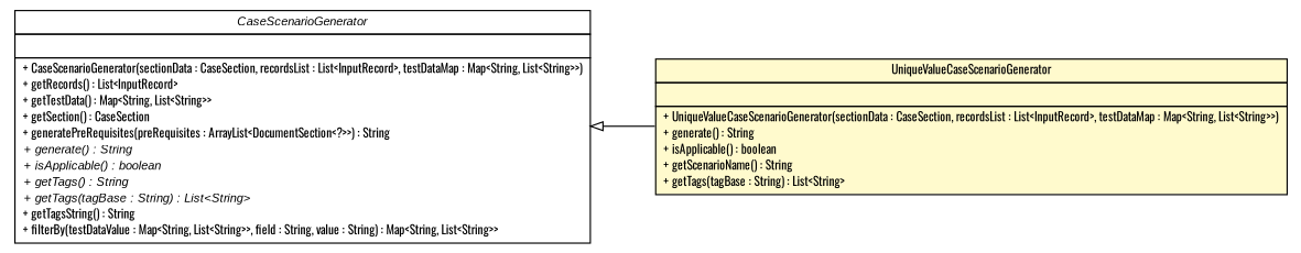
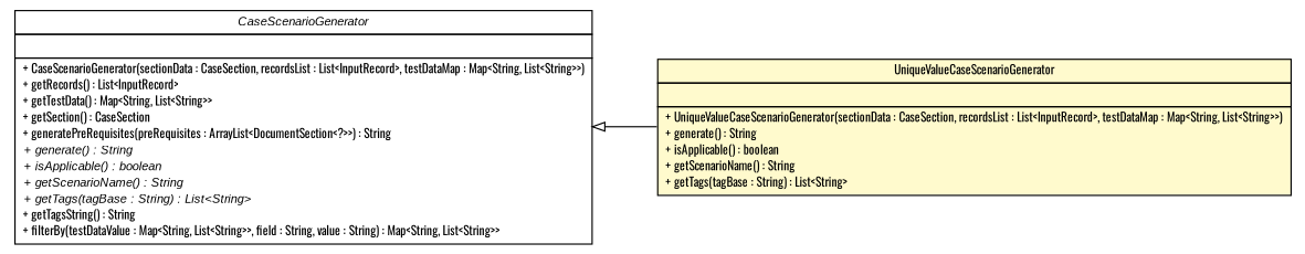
  digraph {
    nodesep=0.25
    ranksep=0.5
    rankdir=LR
    fontname=Oswald
    node [fontcolor=black fontname=Oswald fontsize=10.0 shape=plaintext]
    n1 [label=<<table title="com.github.mkolisnyk.aerial.datagenerators.cases.UniqueValueCaseScenarioGenerator" border="0" cellborder="1" cellspacing="0" cellpadding="2" port="p" bgcolor="lemonChiffon" href="./UniqueValueCaseScenarioGenerator.html"> 		<tr><td><table border="0" cellspacing="0" cellpadding="1"> <tr><td align="center" balign="center"> UniqueValueCaseScenarioGenerator </td></tr> 		</table></td></tr> 		<tr><td><table border="0" cellspacing="0" cellpadding="1"> <tr><td align="left" balign="left">  </td></tr> 		</table></td></tr> 		<tr><td><table border="0" cellspacing="0" cellpadding="1"> <tr><td align="left" balign="left"> + UniqueValueCaseScenarioGenerator(sectionData : CaseSection, recordsList : List&lt;InputRecord&gt;, testDataMap : Map&lt;String, List&lt;String&gt;&gt;) </td></tr> <tr><td align="left" balign="left"> + generate() : String </td></tr> <tr><td align="left" balign="left"> + isApplicable() : boolean </td></tr> <tr><td align="left" balign="left"> + getScenarioName() : String </td></tr> <tr><td align="left" balign="left"> + getTags(tagBase : String) : List&lt;String&gt; </td></tr> 		</table></td></tr> 		</table>>]
-   n2 [label=<<table title="com.github.mkolisnyk.aerial.datagenerators.CaseScenarioGenerator" border="0" cellborder="1" cellspacing="0" cellpadding="2" port="p" href="../CaseScenarioGenerator.html"> 		<tr><td><table border="0" cellspacing="0" cellpadding="1"> <tr><td align="center" balign="center"><font face="arial italic"> CaseScenarioGenerator </font></td></tr> 		</table></td></tr> 		<tr><td><table border="0" cellspacing="0" cellpadding="1"> <tr><td align="left" balign="left">  </td></tr> 		</table></td></tr> 		<tr><td><table border="0" cellspacing="0" cellpadding="1"> <tr><td align="left" balign="left"> + CaseScenarioGenerator(sectionData : CaseSection, recordsList : List&lt;InputRecord&gt;, testDataMap : Map&lt;String, List&lt;String&gt;&gt;) </td></tr> <tr><td align="left" balign="left"> + getRecords() : List&lt;InputRecord&gt; </td></tr> <tr><td align="left" balign="left"> + getTestData() : Map&lt;String, List&lt;String&gt;&gt; </td></tr> <tr><td align="left" balign="left"> + getSection() : CaseSection </td></tr> <tr><td align="left" balign="left"> + generatePreRequisites(preRequisites : ArrayList&lt;DocumentSection&lt;?&gt;&gt;) : String </td></tr> <tr><td align="left" balign="left"><font face="arial italic" point-size="10.0"> + generate() : String </font></td></tr> <tr><td align="left" balign="left"><font face="arial italic" point-size="10.0"> + isApplicable() : boolean </font></td></tr> <tr><td align="left" balign="left"><font face="arial italic" point-size="10.0"> + getTags() : String </font></td></tr> <tr><td align="left" balign="left"><font face="arial italic" point-size="10.0"> + getTags(tagBase : String) : List&lt;String&gt; </font></td></tr> <tr><td align="left" balign="left"> + getTagsString() : String </td></tr> <tr><td align="left" balign="left"> + filterBy(testDataValue : Map&lt;String, List&lt;String&gt;&gt;, field : String, value : String) : Map&lt;String, List&lt;String&gt;&gt; </td></tr> 		</table></td></tr> 		</table>>]
+   n2 [label=<<table title="com.github.mkolisnyk.aerial.datagenerators.CaseScenarioGenerator" border="0" cellborder="1" cellspacing="0" cellpadding="2" port="p" href="../CaseScenarioGenerator.html"> 		<tr><td><table border="0" cellspacing="0" cellpadding="1"> <tr><td align="center" balign="center"><font face="arial italic"> CaseScenarioGenerator </font></td></tr> 		</table></td></tr> 		<tr><td><table border="0" cellspacing="0" cellpadding="1"> <tr><td align="left" balign="left">  </td></tr> 		</table></td></tr> 		<tr><td><table border="0" cellspacing="0" cellpadding="1"> <tr><td align="left" balign="left"> + CaseScenarioGenerator(sectionData : CaseSection, recordsList : List&lt;InputRecord&gt;, testDataMap : Map&lt;String, List&lt;String&gt;&gt;) </td></tr> <tr><td align="left" balign="left"> + getRecords() : List&lt;InputRecord&gt; </td></tr> <tr><td align="left" balign="left"> + getTestData() : Map&lt;String, List&lt;String&gt;&gt; </td></tr> <tr><td align="left" balign="left"> + getSection() : CaseSection </td></tr> <tr><td align="left" balign="left"> + generatePreRequisites(preRequisites : ArrayList&lt;DocumentSection&lt;?&gt;&gt;) : String </td></tr> <tr><td align="left" balign="left"><font face="arial italic" point-size="10.0"> + generate() : String </font></td></tr> <tr><td align="left" balign="left"><font face="arial italic" point-size="10.0"> + isApplicable() : boolean </font></td></tr> <tr><td align="left" balign="left"><font face="arial italic" point-size="10.0"> + getScenarioName() : String </font></td></tr> <tr><td align="left" balign="left"><font face="arial italic" point-size="10.0"> + getTags(tagBase : String) : List&lt;String&gt; </font></td></tr> <tr><td align="left" balign="left"> + getTagsString() : String </td></tr> <tr><td align="left" balign="left"> + filterBy(testDataValue : Map&lt;String, List&lt;String&gt;&gt;, field : String, value : String) : Map&lt;String, List&lt;String&gt;&gt; </td></tr> 		</table></td></tr> 		</table>>]
    n2 -> n1 [arrowtail=empty dir=back fontname=Oswald fontsize=10 headport=p labelfontname=arial labelfontsize=10 tailport=p]
  }
